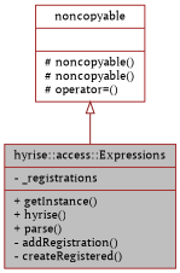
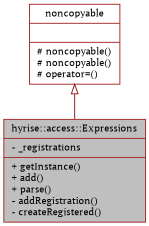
  digraph {
    fontname="PT Serif"
    node [color=brown fontname="PT Serif" fontsize=11 shape=record style=filled]
-   n1 [fillcolor=grey75 fontcolor=black height=0.2 label="{hyrise::access::Expressions\n|- _registrations\l|+ getInstance()\l+ hyrise()\l+ parse()\l- addRegistration()\l- createRegistered()\l}" width=0.4]
+   n1 [fillcolor=grey75 fontcolor=black height=0.2 label="{hyrise::access::Expressions\n|- _registrations\l|+ getInstance()\l+ add()\l+ parse()\l- addRegistration()\l- createRegistered()\l}" width=0.4]
    n2 [fillcolor=white height=0.2 label="{noncopyable\n||# noncopyable()\l# noncopyable()\l# operator=()\l}" width=0.4]
    n2 -> n1 [arrowtail=onormal color=firebrick4 dir=back fontname="PT Serif" fontsize=11 labelfontname=Helvetica labelfontsize=11 style=solid]
  }
